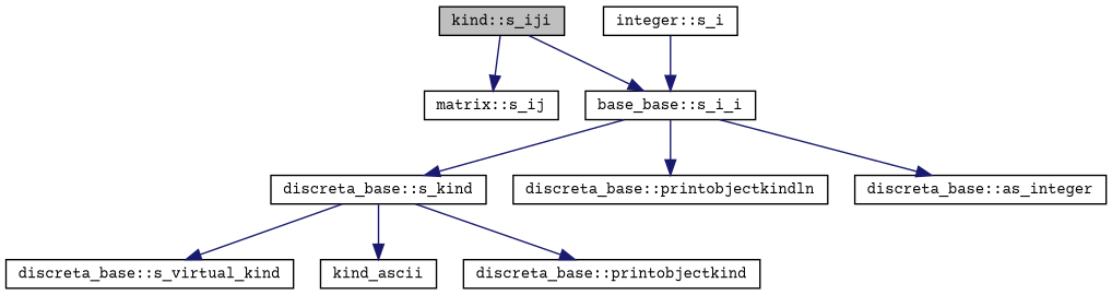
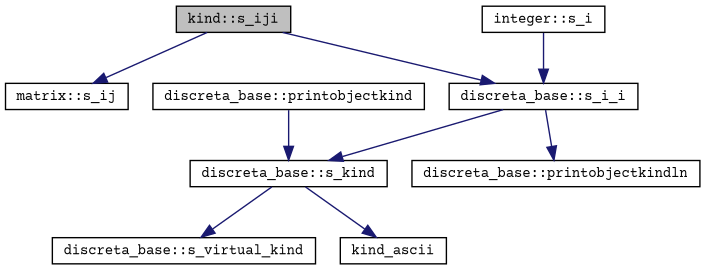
  digraph {
    fontname="Courier Prime"
    rankdir=TB
    node [color=black fillcolor=white fontname="Courier Prime" fontsize=10 shape=record style=filled]
    edge [color=midnightblue fontname="Courier Prime" fontsize=10 labelfontname=Helvetica labelfontsize=10 style=solid]
    n1 [fillcolor=grey75 fontcolor=black height=0.2 label="kind::s_iji" width=0.4]
    n2 [height=0.2 label="matrix::s_ij" width=0.4]
-   n3 [height=0.2 label="base_base::s_i_i" width=0.4]
+   n3 [height=0.2 label="discreta_base::s_i_i" width=0.4]
    n4 [height=0.2 label="discreta_base::s_kind" width=0.4]
    n5 [height=0.2 label="discreta_base::printobjectkindln" width=0.4]
-   n6 [height=0.2 label="discreta_base::as_integer" width=0.4]
    n7 [height=0.2 label="discreta_base::s_virtual_kind" width=0.4]
    n8 [height=0.2 label=kind_ascii width=0.4]
    n9 [height=0.2 label="integer::s_i" width=0.4]
    n10 [height=0.2 label="discreta_base::printobjectkind" width=0.4]
    n1 -> n2
    n1 -> n3
    n3 -> n4
    n3 -> n5
-   n3 -> n6
    n4 -> n7
    n4 -> n8
    n9 -> n3
-   n4 -> n10
+   n10 -> n4
  }
